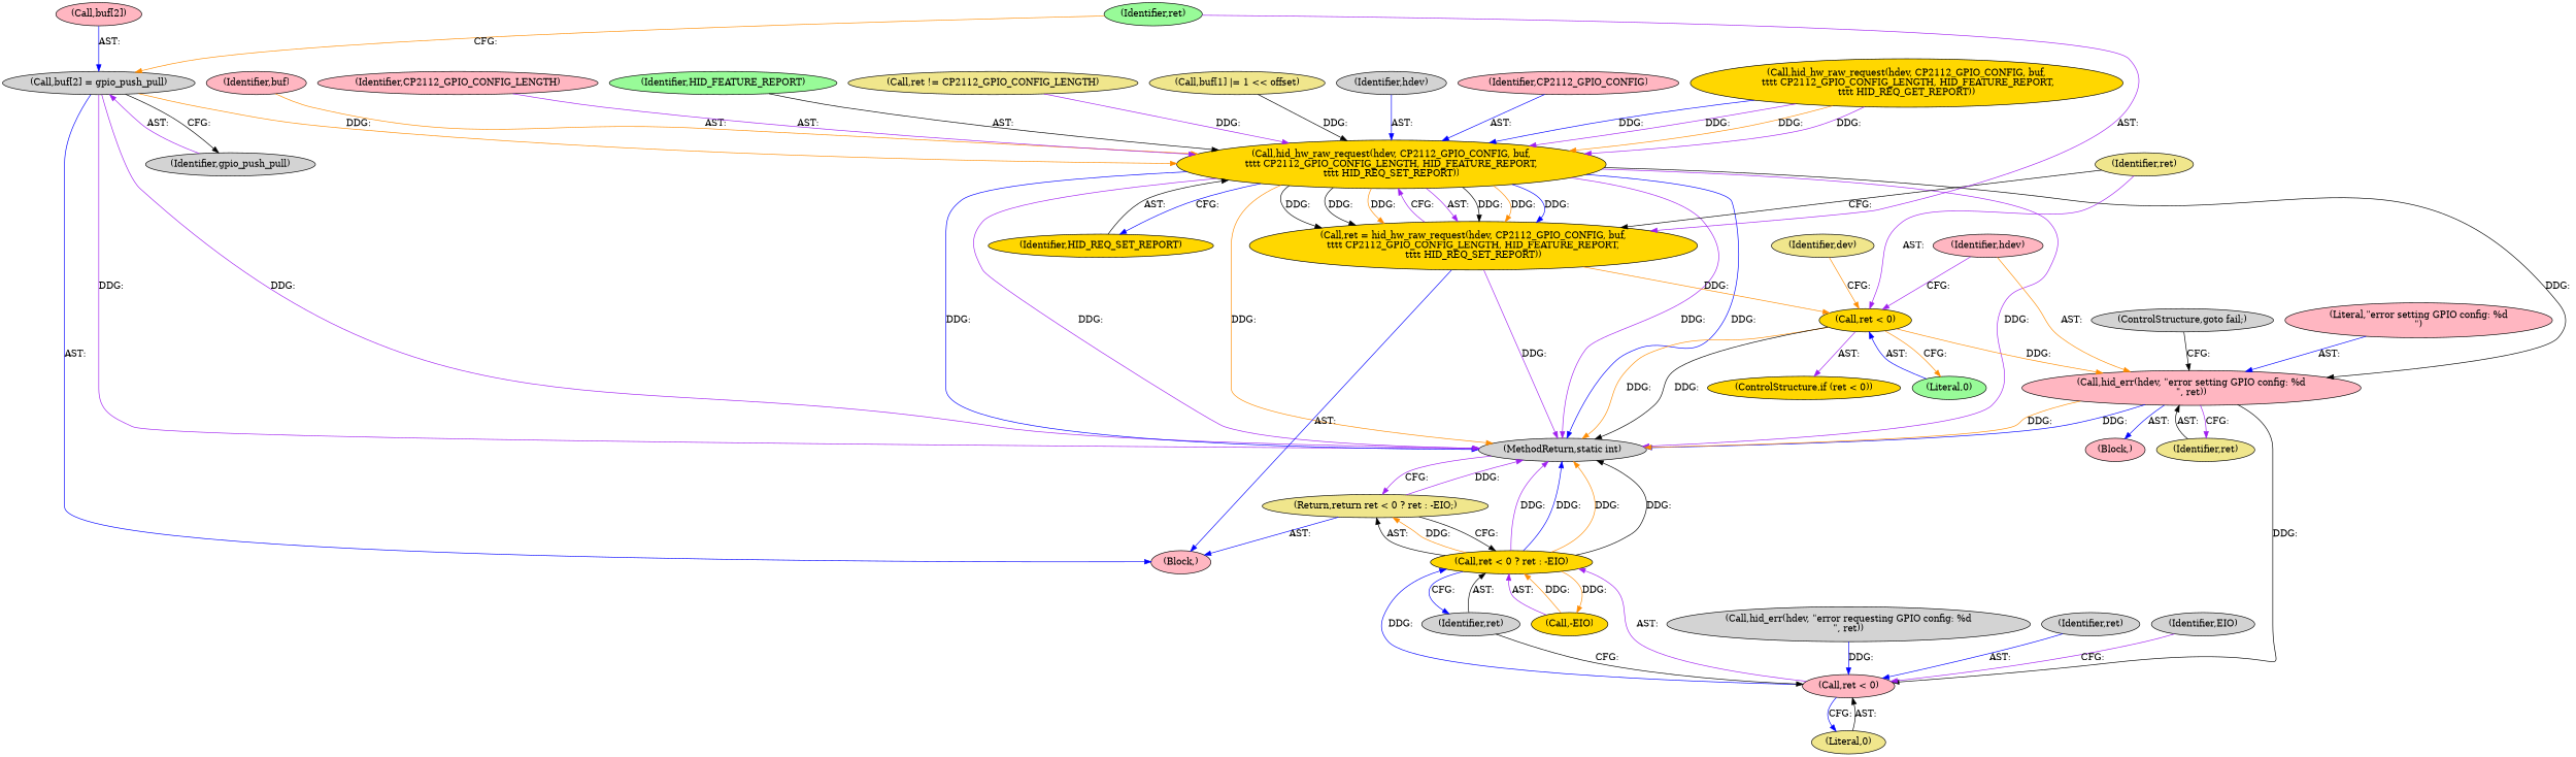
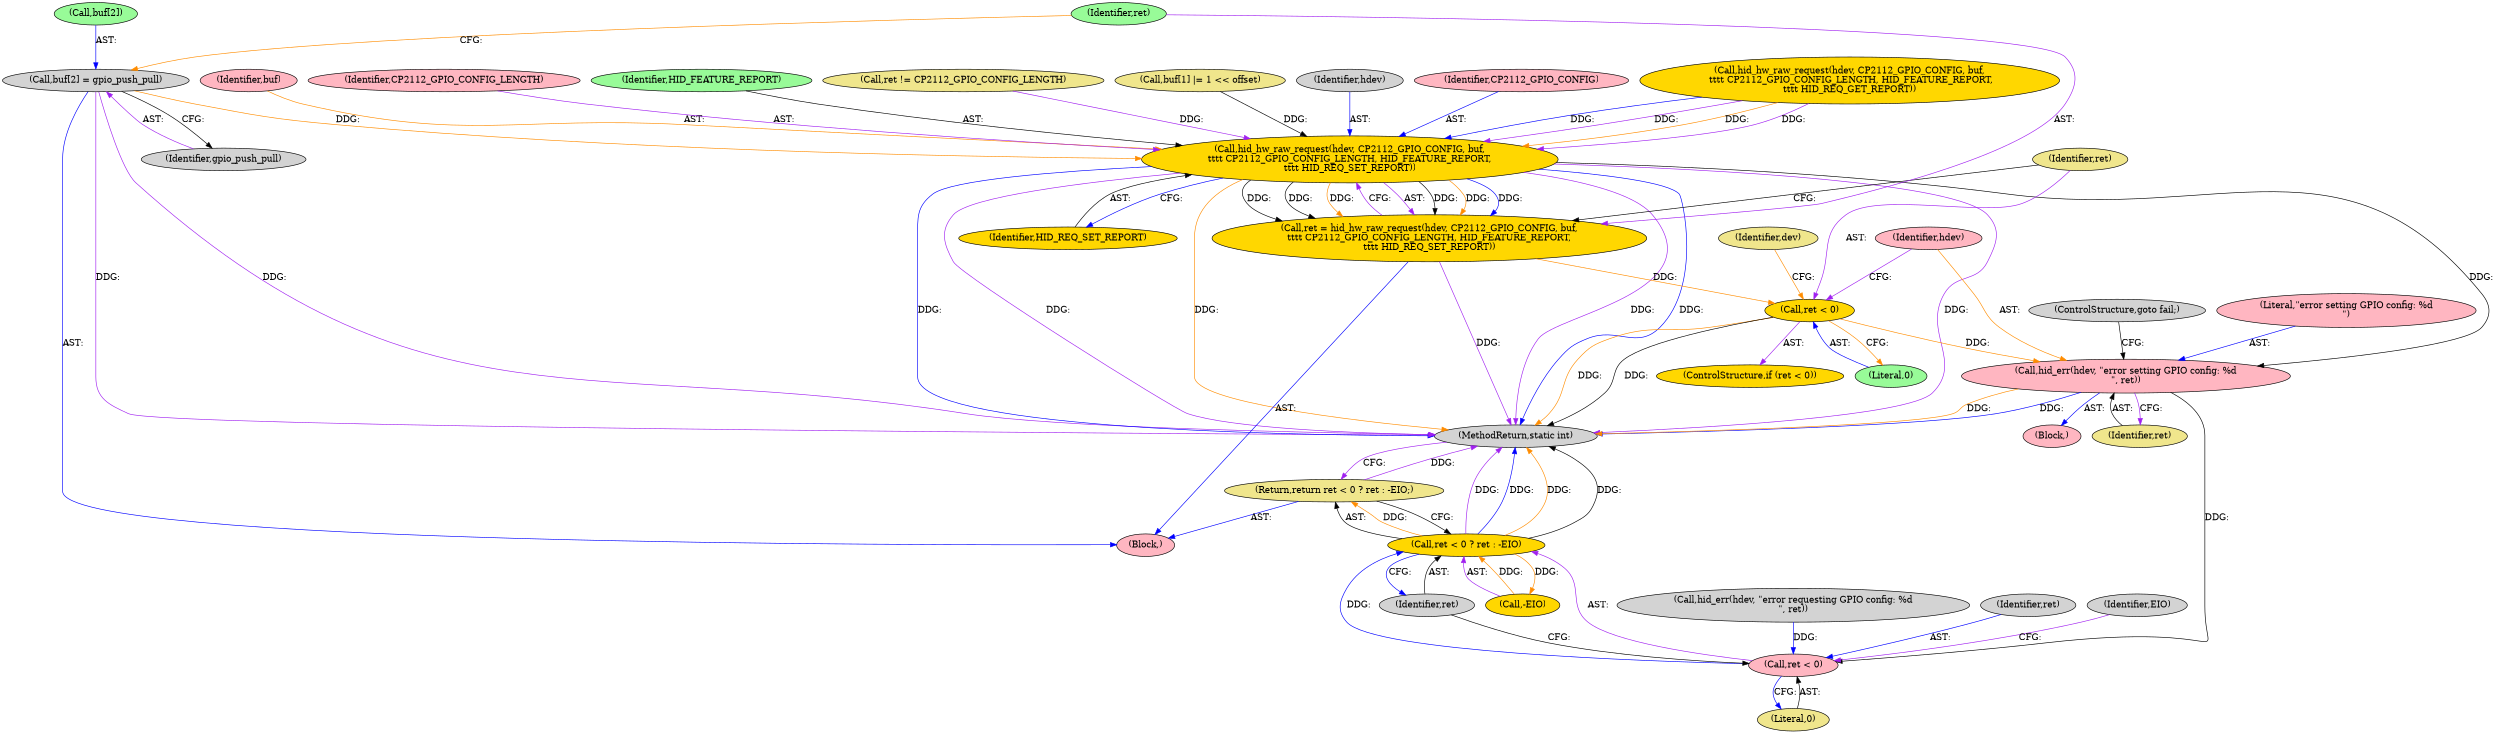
  digraph {
    node [fillcolor=lightpink style=filled]
    edge [color=purple]
    n1 [fillcolor=lightgrey label="(Call,buf[2] = gpio_push_pull)"]
    n2 [fillcolor=gold label="(Call,hid_hw_raw_request(hdev, CP2112_GPIO_CONFIG, buf,\n\t\t\t\t CP2112_GPIO_CONFIG_LENGTH, HID_FEATURE_REPORT,\n\t\t\t\t HID_REQ_SET_REPORT))"]
    n3 [label="(Block,)"]
    n4 [fillcolor=lightgrey label="(Identifier,gpio_push_pull)"]
    n5 [fillcolor=lightgrey label="(MethodReturn,static int)"]
    n6 [fillcolor=gold label="(Call,ret = hid_hw_raw_request(hdev, CP2112_GPIO_CONFIG, buf,\n\t\t\t\t CP2112_GPIO_CONFIG_LENGTH, HID_FEATURE_REPORT,\n\t\t\t\t HID_REQ_SET_REPORT))"]
    n7 [label="(Call,hid_err(hdev, \"error setting GPIO config: %d\n\", ret))"]
    n8 [fillcolor=gold label="(Identifier,HID_REQ_SET_REPORT)"]
    n9 [fillcolor=khaki label="(Return,return ret < 0 ? ret : -EIO;)"]
    n10 [fillcolor=gold label="(Call,ret < 0)"]
    n11 [label="(Call,ret < 0)"]
    n12 [fillcolor=khaki label="(Identifier,ret)"]
    n13 [label="(Block,)"]
    n14 [fillcolor=palegreen label="(Literal,0)"]
    n15 [fillcolor=gold label="(ControlStructure,if (ret < 0))"]
    n16 [fillcolor=gold label="(Call,ret < 0 ? ret : -EIO)"]
    n17 [fillcolor=khaki label="(Literal,0)"]
    n18 [fillcolor=gold label="(Call,-EIO)"]
    n19 [fillcolor=lightgrey label="(Identifier,ret)"]
    n20 [label="(Identifier,buf)"]
    n21 [fillcolor=lightgrey label="(Call,hid_err(hdev, \"error requesting GPIO config: %d\n\", ret))"]
    n22 [fillcolor=khaki label="(Identifier,ret)"]
    n23 [label="(Identifier,CP2112_GPIO_CONFIG_LENGTH)"]
    n24 [fillcolor=palegreen label="(Identifier,HID_FEATURE_REPORT)"]
    n25 [fillcolor=khaki label="(Call,ret != CP2112_GPIO_CONFIG_LENGTH)"]
    n26 [fillcolor=lightgrey label="(Identifier,ret)"]
    n27 [fillcolor=khaki label="(Call,buf[1] |= 1 << offset)"]
    n28 [fillcolor=palegreen label="(Identifier,ret)"]
    n29 [fillcolor=lightgrey label="(Identifier,hdev)"]
    n30 [label="(Identifier,CP2112_GPIO_CONFIG)"]
-   n31 [label="(Call,buf[2])"]
+   n31 [fillcolor=palegreen label="(Call,buf[2])"]
    n32 [label="(Identifier,hdev)"]
    n33 [fillcolor=gold label="(Call,hid_hw_raw_request(hdev, CP2112_GPIO_CONFIG, buf,\n \t\t\t\t CP2112_GPIO_CONFIG_LENGTH, HID_FEATURE_REPORT,\n\t\t\t\t HID_REQ_GET_REPORT))"]
    n34 [fillcolor=lightgrey label="(ControlStructure,goto fail;)"]
    n35 [label="(Literal,\"error setting GPIO config: %d\n\")"]
    n36 [fillcolor=lightgrey label="(Identifier,EIO)"]
    n37 [fillcolor=khaki label="(Identifier,dev)"]
    n1 -> n2 [color=darkorange label="DDG: "]
    n1 -> n3 [color=blue label="AST: "]
    n1 -> n4 [color=black label="CFG: "]
    n1 -> n5 [label="DDG: "]
    n1 -> n5 [label="DDG: "]
    n2 -> n5 [label="DDG: "]
    n2 -> n5 [color=blue label="DDG: "]
    n2 -> n5 [label="DDG: "]
    n2 -> n5 [color=darkorange label="DDG: "]
    n2 -> n5 [label="DDG: "]
    n2 -> n5 [color=blue label="DDG: "]
    n2 -> n6 [label="AST: "]
    n2 -> n6 [color=black label="DDG: "]
    n2 -> n6 [color=darkorange label="DDG: "]
    n2 -> n6 [color=blue label="DDG: "]
    n2 -> n6 [color=black label="DDG: "]
    n2 -> n6 [color=black label="DDG: "]
    n2 -> n6 [color=darkorange label="DDG: "]
    n2 -> n7 [color=black label="DDG: "]
    n2 -> n8 [color=blue label="CFG: "]
    n4 -> n1 [label="AST: "]
    n5 -> n9 [label="CFG: "]
    n6 -> n2 [label="CFG: "]
    n6 -> n3 [color=blue label="AST: "]
    n6 -> n5 [label="DDG: "]
    n6 -> n10 [color=darkorange label="DDG: "]
    n7 -> n5 [color=blue label="DDG: "]
    n7 -> n5 [color=darkorange label="DDG: "]
    n7 -> n11 [color=black label="DDG: "]
    n7 -> n12 [label="CFG: "]
    n7 -> n13 [color=blue label="AST: "]
    n8 -> n2 [color=black label="AST: "]
    n9 -> n3 [color=blue label="AST: "]
    n9 -> n5 [label="DDG: "]
    n9 -> n16 [color=black label="CFG: "]
    n10 -> n5 [color=darkorange label="DDG: "]
    n10 -> n5 [color=black label="DDG: "]
    n10 -> n7 [color=darkorange label="DDG: "]
    n10 -> n14 [color=darkorange label="CFG: "]
    n10 -> n15 [label="AST: "]
    n11 -> n16 [label="AST: "]
    n11 -> n16 [color=blue label="DDG: "]
    n11 -> n17 [color=blue label="CFG: "]
    n12 -> n7 [color=black label="AST: "]
    n14 -> n10 [color=blue label="AST: "]
    n16 -> n5 [color=black label="DDG: "]
    n16 -> n5 [color=darkorange label="DDG: "]
    n16 -> n5 [label="DDG: "]
    n16 -> n5 [color=blue label="DDG: "]
    n16 -> n9 [color=black label="AST: "]
    n16 -> n9 [color=darkorange label="DDG: "]
    n16 -> n18 [color=darkorange label="DDG: "]
    n16 -> n19 [color=blue label="CFG: "]
    n17 -> n11 [color=black label="AST: "]
    n18 -> n16 [label="AST: "]
    n18 -> n16 [color=darkorange label="DDG: "]
    n19 -> n11 [color=black label="CFG: "]
    n19 -> n16 [color=black label="AST: "]
    n20 -> n2 [color=darkorange label="AST: "]
    n21 -> n11 [color=blue label="DDG: "]
    n22 -> n6 [color=black label="CFG: "]
    n22 -> n10 [label="AST: "]
    n23 -> n2 [label="AST: "]
    n24 -> n2 [color=black label="AST: "]
    n25 -> n2 [label="DDG: "]
    n26 -> n11 [color=blue label="AST: "]
    n27 -> n2 [color=black label="DDG: "]
    n28 -> n1 [color=darkorange label="CFG: "]
    n28 -> n6 [label="AST: "]
    n29 -> n2 [color=blue label="AST: "]
    n30 -> n2 [color=blue label="AST: "]
    n31 -> n1 [color=blue label="AST: "]
    n32 -> n7 [color=darkorange label="AST: "]
    n32 -> n10 [label="CFG: "]
    n33 -> n2 [label="DDG: "]
    n33 -> n2 [color=darkorange label="DDG: "]
    n33 -> n2 [label="DDG: "]
    n33 -> n2 [color=blue label="DDG: "]
    n34 -> n7 [color=black label="CFG: "]
    n35 -> n7 [color=blue label="AST: "]
    n36 -> n11 [label="CFG: "]
    n37 -> n10 [color=darkorange label="CFG: "]
  }
